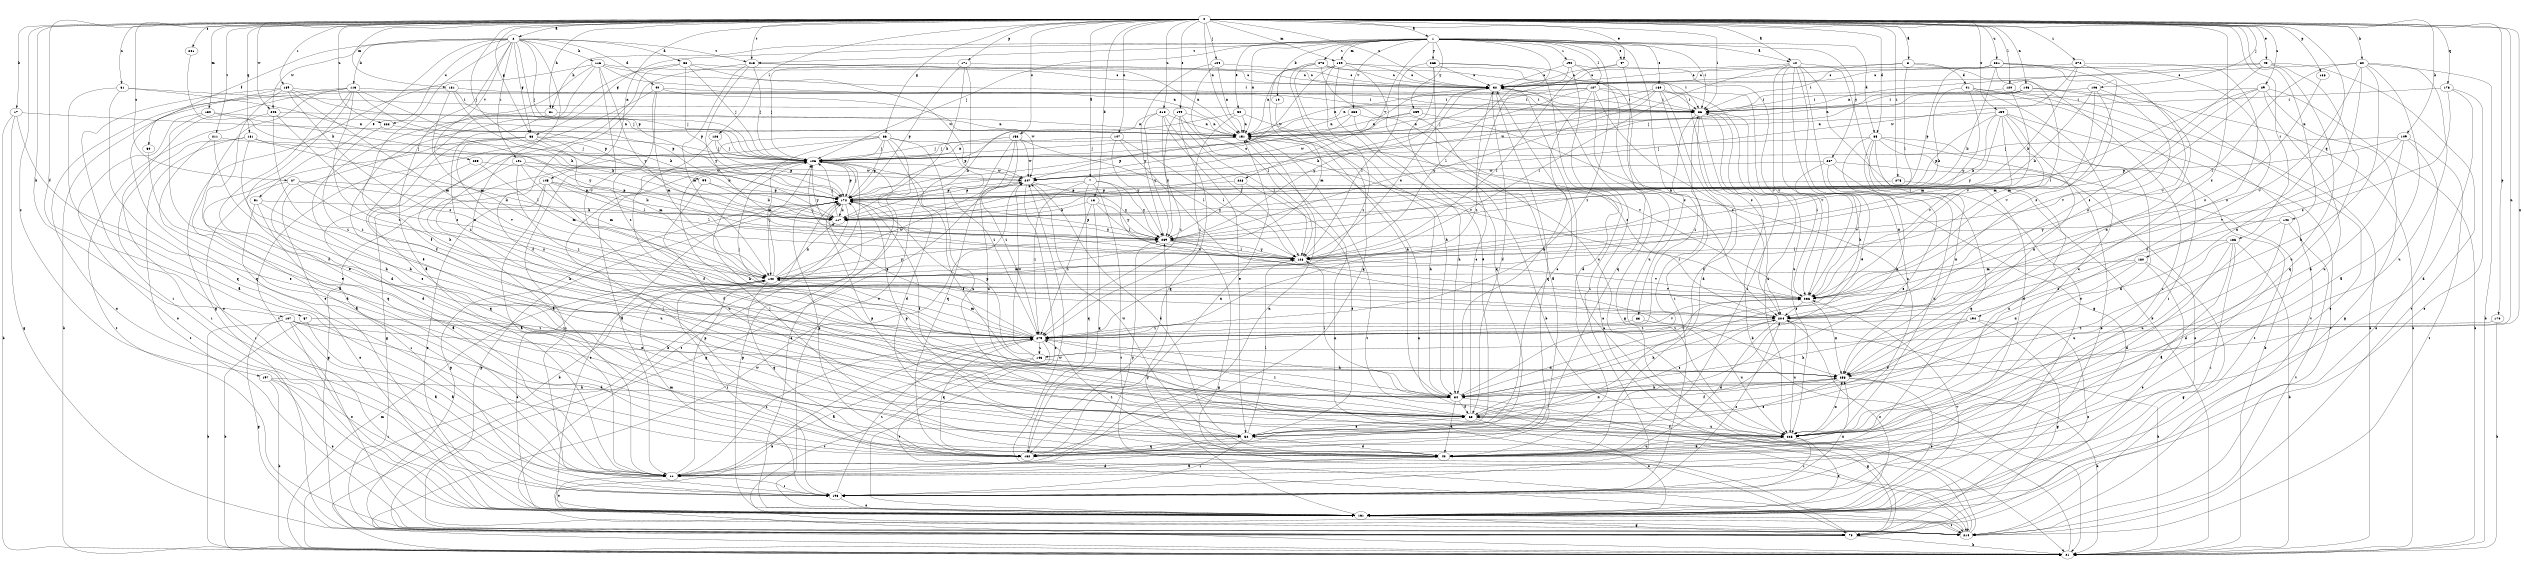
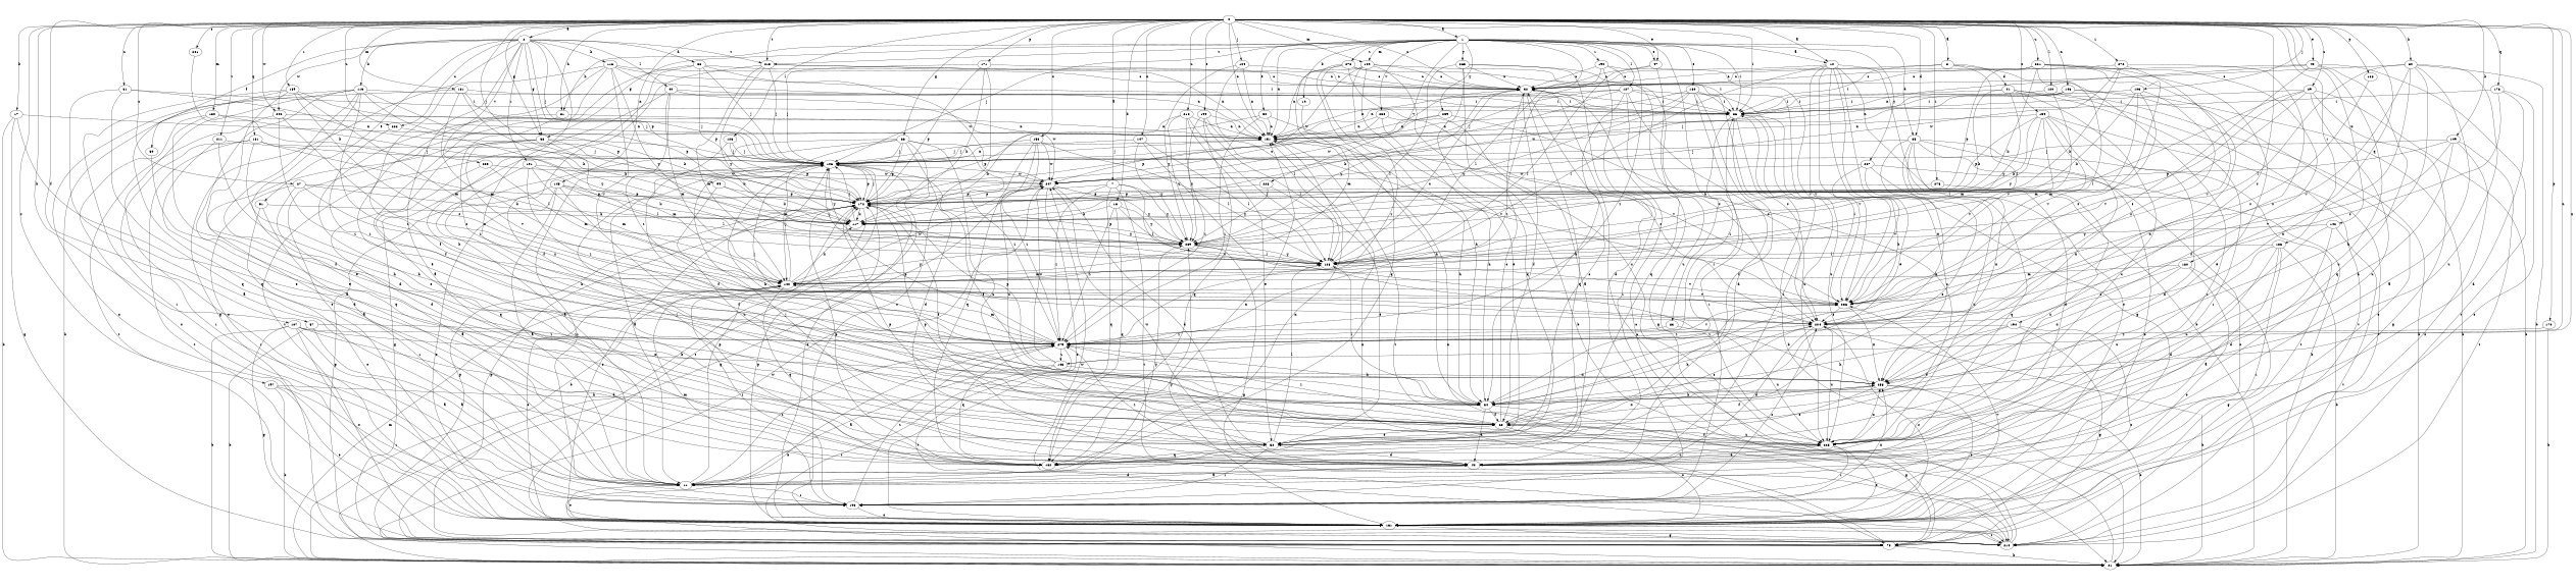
  strict digraph {
    0
    1
    2
    7
    8
    10
    17
    18
    27
    29
    31
    32
    35
    43
    47
    57
    66
    68
    80
    81
    n21 [label=86]
    99
    103
    104
    107
    109
    120
    126
    130
    131
    139
    142
    143
    145
    146
    147
    151
    153
    159
    168
    170
    171
    176
    180
    181
    186
    189
    194
    197
    199
    201
    211
    213
    218
    221
    222
    246
    258
    272
    275
    19
    50
    83
    106
    127
    128
    160
    190
    228
    233
    259
    263
    267
    278
    279
    11
    38
    40
    51
    59
    63
    113
    116
    172
    191
    235
    182
    204
    214
    269
    41
    193
    21
    52
    73
    84
    161
    236
    117
    140
    225
    42
    247
    0 -> 1 [label=a]
    0 -> 2 [label=a]
    0 -> 7 [label=a]
    0 -> 8 [label=a]
    0 -> 10 [label=a]
    0 -> 17 [label=b]
    0 -> 18 [label=b]
    0 -> 27 [label=c]
    0 -> 29 [label=c]
    0 -> 31 [label=c]
    0 -> 32 [label=c]
    0 -> 35 [label=d]
    0 -> 43 [label=e]
    0 -> 47 [label=e]
    0 -> 57 [label=f]
    0 -> 66 [label=g]
    0 -> 68 [label=g]
    0 -> 80 [label=h]
    0 -> 81 [label=h]
    0 -> n21 [label=i]
    0 -> 99 [label=j]
    0 -> 103 [label=j]
    0 -> 104 [label=j]
    0 -> 107 [label=k]
    0 -> 109 [label=k]
    0 -> 120 [label=l]
    0 -> 126 [label=l]
    0 -> 130 [label=m]
    0 -> 131 [label=m]
    0 -> 139 [label=m]
    0 -> 142 [label=n]
    0 -> 143 [label=n]
    0 -> 145 [label=n]
    0 -> 146 [label=n]
    0 -> 147 [label=n]
    0 -> 151 [label=n]
    0 -> 153 [label=o]
    0 -> 159 [label=o]
    0 -> 168 [label=p]
    0 -> 170 [label=p]
    0 -> 171 [label=p]
    0 -> 176 [label=q]
    0 -> 180 [label=q]
    0 -> 181 [label=q]
    0 -> 186 [label=r]
    0 -> 189 [label=r]
    0 -> 194 [label=s]
    0 -> 197 [label=s]
    0 -> 199 [label=s]
    0 -> 201 [label=s]
    0 -> 211 [label=t]
    0 -> 213 [label=t]
    0 -> 218 [label=u]
    0 -> 221 [label=u]
    0 -> 222 [label=u]
    0 -> 246 [label=w]
    0 -> 258 [label=x]
    0 -> 272 [label=z]
    0 -> 275 [label=z]
    1 -> 10 [label=a]
    1 -> 35 [label=d]
    1 -> 47 [label=e]
    1 -> 68 [label=g]
    1 -> 81 [label=h]
    1 -> n21 [label=i]
    1 -> 139 [label=m]
    1 -> 151 [label=n]
    1 -> 213 [label=t]
    1 -> 19 [label=b]
    1 -> 50 [label=e]
    1 -> 83 [label=h]
    1 -> 106 [label=j]
    1 -> 127 [label=l]
    1 -> 128 [label=l]
    1 -> 160 [label=o]
    1 -> 190 [label=r]
    1 -> 228 [label=v]
    1 -> 233 [label=v]
    1 -> 259 [label=y]
    1 -> 263 [label=y]
    1 -> 267 [label=y]
    1 -> 278 [label=z]
    1 -> 279 [label=z]
    2 -> 68 [label=g]
    2 -> 213 [label=t]
    2 -> 222 [label=u]
    2 -> 246 [label=w]
    2 -> 258 [label=x]
    2 -> 106 [label=j]
    2 -> 11 [label=a]
    2 -> 38 [label=d]
-   2 -> 40 [label=d]
+   2 -> 40 [label=l]
    2 -> 51 [label=e]
    2 -> 59 [label=f]
    2 -> 63 [label=f]
    2 -> 113 [label=k]
    2 -> 116 [label=k]
    2 -> 172 [label=p]
    2 -> 191 [label=r]
    2 -> 235 [label=v]
    7 -> 279 [label=z]
    7 -> 172 [label=p]
    7 -> 182 [label=q]
    7 -> 204 [label=s]
    7 -> 214 [label=t]
    7 -> 269 [label=y]
    8 -> 32 [label=c]
    8 -> n21 [label=i]
-   8 -> 117 [label=l]
+   8 -> 128 [label=l]
    8 -> 41 [label=d]
    8 -> 193 [label=r]
    10 -> 32 [label=c]
    10 -> 258 [label=x]
    10 -> 128 [label=l]
    10 -> 21 [label=b]
    10 -> 52 [label=e]
    10 -> 73 [label=g]
    10 -> 84 [label=h]
    10 -> 161 [label=o]
    10 -> 236 [label=v]
    17 -> 151 [label=n]
    17 -> 21 [label=b]
    17 -> 52 [label=e]
    17 -> 73 [label=g]
    18 -> 128 [label=l]
    18 -> 279 [label=z]
    18 -> 182 [label=q]
    18 -> 269 [label=y]
    18 -> 117 [label=k]
    27 -> 11 [label=a]
    27 -> 172 [label=p]
    27 -> 204 [label=s]
    27 -> 193 [label=r]
    27 -> 117 [label=k]
    29 -> n21 [label=i]
    29 -> 128 [label=l]
    29 -> 21 [label=b]
    29 -> 73 [label=g]
    29 -> 236 [label=v]
    29 -> 140 [label=m]
    29 -> 225 [label=u]
    31 -> n21 [label=i]
    31 -> 11 [label=a]
    31 -> 172 [label=p]
    31 -> 182 [label=q]
    32 -> n21 [label=i]
    32 -> 63 [label=f]
    32 -> 182 [label=q]
    32 -> 269 [label=y]
    35 -> 258 [label=x]
    35 -> 106 [label=j]
    35 -> 214 [label=t]
    35 -> 21 [label=b]
    35 -> 52 [label=e]
    35 -> 84 [label=h]
    35 -> 161 [label=o]
    35 -> 42 [label=d]
    43 -> 32 [label=c]
    43 -> 151 [label=n]
    43 -> 182 [label=q]
    43 -> 204 [label=s]
    43 -> 214 [label=t]
    43 -> 225 [label=u]
    47 -> 32 [label=c]
    47 -> 128 [label=l]
    47 -> 182 [label=q]
    57 -> 279 [label=z]
    57 -> 11 [label=a]
    57 -> 21 [label=b]
    66 -> 106 [label=j]
    66 -> 279 [label=z]
    66 -> 11 [label=a]
    66 -> 172 [label=p]
    66 -> 21 [label=b]
    66 -> 73 [label=g]
    66 -> 140 [label=m]
    66 -> 225 [label=u]
    66 -> 42 [label=d]
    68 -> 106 [label=j]
    68 -> 11 [label=a]
    68 -> 236 [label=v]
    68 -> 117 [label=k]
    68 -> 140 [label=m]
    68 -> 42 [label=d]
    80 -> 32 [label=c]
    80 -> 258 [label=x]
    80 -> 128 [label=l]
    80 -> 11 [label=a]
    80 -> 21 [label=b]
    80 -> 84 [label=h]
    80 -> 236 [label=v]
    80 -> 225 [label=u]
    81 -> 151 [label=n]
    81 -> 279 [label=z]
    81 -> 52 [label=e]
    n21 -> 151 [label=n]
    n21 -> 279 [label=z]
    n21 -> 63 [label=f]
    n21 -> 21 [label=b]
    n21 -> 225 [label=u]
    99 -> 172 [label=p]
    99 -> 117 [label=k]
    99 -> 225 [label=u]
    103 -> n21 [label=i]
    103 -> 204 [label=s]
    103 -> 236 [label=v]
    103 -> 117 [label=k]
    103 -> 140 [label=m]
    104 -> 32 [label=c]
    104 -> 151 [label=n]
    104 -> 128 [label=l]
    104 -> 269 [label=y]
    107 -> 258 [label=x]
    107 -> 279 [label=z]
    107 -> 11 [label=a]
    107 -> 21 [label=b]
    107 -> 73 [label=g]
    107 -> 161 [label=o]
    107 -> 42 [label=d]
    109 -> 106 [label=j]
    109 -> 172 [label=p]
    109 -> 214 [label=t]
    109 -> 84 [label=h]
    109 -> 161 [label=o]
    109 -> 236 [label=v]
    120 -> n21 [label=i]
    120 -> 21 [label=b]
    120 -> 140 [label=m]
    126 -> 106 [label=j]
    126 -> 63 [label=f]
    126 -> 172 [label=p]
    130 -> 151 [label=n]
    130 -> 52 [label=e]
    130 -> 161 [label=o]
    130 -> 117 [label=k]
    131 -> n21 [label=i]
    131 -> 106 [label=j]
    131 -> 161 [label=o]
    131 -> 117 [label=k]
    131 -> 140 [label=m]
    139 -> 32 [label=c]
    139 -> n21 [label=i]
    139 -> 151 [label=n]
    139 -> 279 [label=z]
    139 -> 21 [label=b]
    139 -> 52 [label=e]
    139 -> 247 [label=w]
    142 -> 214 [label=t]
    142 -> 269 [label=y]
    142 -> 225 [label=u]
    142 -> 42 [label=d]
    143 -> 258 [label=x]
    143 -> 11 [label=a]
    143 -> 172 [label=p]
    143 -> 214 [label=t]
    143 -> 236 [label=v]
    143 -> 247 [label=w]
    145 -> 128 [label=l]
    145 -> 11 [label=a]
    145 -> 63 [label=f]
    145 -> 172 [label=p]
    145 -> 73 [label=g]
    145 -> 161 [label=o]
    145 -> 117 [label=k]
    146 -> n21 [label=i]
    146 -> 151 [label=n]
    146 -> 106 [label=j]
    146 -> 21 [label=b]
    146 -> 161 [label=o]
    147 -> 258 [label=x]
    147 -> 106 [label=j]
    147 -> 128 [label=l]
    147 -> 269 [label=y]
    151 -> 106 [label=j]
    151 -> 214 [label=t]
    151 -> 84 [label=h]
    153 -> 106 [label=j]
    153 -> 128 [label=l]
    153 -> 279 [label=z]
    153 -> 182 [label=q]
    153 -> 225 [label=u]
    153 -> 247 [label=w]
    159 -> 151 [label=n]
    159 -> 258 [label=x]
    159 -> 128 [label=l]
    159 -> 172 [label=p]
    159 -> 214 [label=t]
    159 -> 269 [label=y]
    159 -> 236 [label=v]
    159 -> 117 [label=k]
    159 -> 42 [label=d]
    168 -> 204 [label=s]
    170 -> 279 [label=z]
    170 -> 21 [label=b]
    171 -> 32 [label=c]
    171 -> 106 [label=j]
    171 -> 172 [label=p]
    171 -> 161 [label=o]
    171 -> 117 [label=k]
    176 -> n21 [label=i]
    176 -> 204 [label=s]
    176 -> 161 [label=o]
    176 -> 42 [label=d]
    180 -> 258 [label=x]
    180 -> 204 [label=s]
    180 -> 73 [label=g]
    180 -> 161 [label=o]
    180 -> 140 [label=m]
    181 -> 106 [label=j]
    181 -> 128 [label=l]
    181 -> 214 [label=t]
    181 -> 193 [label=r]
    181 -> 84 [label=h]
    186 -> 128 [label=l]
    186 -> 11 [label=a]
    186 -> 193 [label=r]
    186 -> 21 [label=b]
    186 -> 225 [label=u]
    186 -> 42 [label=d]
    189 -> 106 [label=j]
    189 -> 63 [label=f]
    189 -> 182 [label=q]
    189 -> 204 [label=s]
    189 -> 193 [label=r]
    189 -> 140 [label=m]
    194 -> 279 [label=z]
    194 -> 63 [label=f]
    194 -> 73 [label=g]
    194 -> 84 [label=h]
    194 -> 161 [label=o]
    197 -> 193 [label=r]
    197 -> 21 [label=b]
    197 -> 84 [label=h]
    197 -> 161 [label=o]
    199 -> 151 [label=n]
    199 -> 128 [label=l]
    199 -> 182 [label=q]
    199 -> 269 [label=y]
    199 -> 236 [label=v]
    201 -> 117 [label=k]
    211 -> 106 [label=j]
    211 -> 84 [label=h]
    211 -> 42 [label=d]
    213 -> 32 [label=c]
    213 -> 151 [label=n]
    213 -> 106 [label=j]
    213 -> 63 [label=f]
    213 -> 269 [label=y]
    213 -> 140 [label=m]
    218 -> 151 [label=n]
    218 -> 128 [label=l]
    218 -> 279 [label=z]
    218 -> 269 [label=y]
    218 -> 52 [label=e]
    218 -> 117 [label=k]
    221 -> 32 [label=c]
    221 -> 258 [label=x]
    221 -> 63 [label=f]
    221 -> 172 [label=p]
    221 -> 204 [label=s]
+   221 -> 52 [label=e]
    221 -> 236 [label=v]
    221 -> 117 [label=k]
    222 -> 279 [label=z]
    222 -> 269 [label=y]
    246 -> 151 [label=n]
    246 -> 279 [label=z]
    246 -> 204 [label=s]
    246 -> 214 [label=t]
    258 -> 63 [label=f]
    258 -> 21 [label=b]
    258 -> 52 [label=e]
    258 -> 84 [label=h]
    258 -> 161 [label=o]
    272 -> 32 [label=c]
    272 -> 204 [label=s]
    272 -> 236 [label=v]
    272 -> 117 [label=k]
    272 -> 247 [label=w]
    275 -> 172 [label=p]
    275 -> 225 [label=u]
    19 -> 84 [label=h]
    50 -> 151 [label=n]
    50 -> 279 [label=z]
    50 -> 172 [label=p]
    50 -> 236 [label=v]
    83 -> 279 [label=z]
    83 -> 225 [label=u]
    106 -> 151 [label=n]
    106 -> 11 [label=a]
    106 -> 63 [label=f]
    106 -> 172 [label=p]
    106 -> 214 [label=t]
    106 -> 269 [label=y]
    106 -> 193 [label=r]
    106 -> 84 [label=h]
    106 -> 161 [label=o]
    106 -> 247 [label=w]
    127 -> n21 [label=i]
    127 -> 151 [label=n]
    127 -> 106 [label=j]
    127 -> 204 [label=s]
    127 -> 73 [label=g]
    127 -> 84 [label=h]
    127 -> 236 [label=v]
    127 -> 117 [label=k]
    128 -> 32 [label=c]
    128 -> 106 [label=j]
    128 -> 269 [label=y]
    128 -> 236 [label=v]
    128 -> 140 [label=m]
    160 -> n21 [label=i]
    160 -> 151 [label=n]
    160 -> 269 [label=y]
    160 -> 193 [label=r]
    160 -> 225 [label=u]
    160 -> 42 [label=d]
    160 -> 247 [label=w]
    190 -> 32 [label=c]
    190 -> 279 [label=z]
    190 -> 204 [label=s]
    190 -> 193 [label=r]
    190 -> 236 [label=v]
    228 -> 172 [label=p]
    228 -> 269 [label=y]
    228 -> 52 [label=e]
    233 -> 151 [label=n]
    233 -> 172 [label=p]
    233 -> 204 [label=s]
    233 -> 84 [label=h]
    259 -> 151 [label=n]
    259 -> 225 [label=u]
    259 -> 247 [label=w]
    263 -> 32 [label=c]
    263 -> 128 [label=l]
    263 -> 11 [label=a]
    263 -> 182 [label=q]
    263 -> 225 [label=u]
    263 -> 42 [label=d]
    267 -> 182 [label=q]
    267 -> 161 [label=o]
    267 -> 236 [label=v]
    267 -> 225 [label=u]
    267 -> 247 [label=w]
    278 -> 32 [label=c]
    278 -> 182 [label=q]
    278 -> 204 [label=s]
    278 -> 84 [label=h]
    278 -> 140 [label=m]
    278 -> 225 [label=u]
    279 -> 143 [label=z]
    279 -> 106 [label=j]
    279 -> 172 [label=p]
    279 -> 182 [label=q]
    279 -> 214 [label=t]
    279 -> 21 [label=b]
    279 -> 84 [label=h]
    279 -> 236 [label=v]
    279 -> 140 [label=m]
    11 -> 151 [label=n]
    11 -> 279 [label=z]
    11 -> 172 [label=p]
    11 -> 269 [label=y]
    11 -> 193 [label=r]
    11 -> 161 [label=o]
    11 -> 42 [label=d]
    38 -> 32 [label=c]
    38 -> 106 [label=j]
    38 -> 172 [label=p]
    38 -> 84 [label=h]
    38 -> 161 [label=o]
    38 -> 247 [label=w]
    40 -> n21 [label=i]
    40 -> 279 [label=z]
    40 -> 214 [label=t]
    40 -> 140 [label=m]
    40 -> 247 [label=w]
    51 -> 193 [label=r]
    51 -> 161 [label=o]
    51 -> 117 [label=k]
-   51 -> 225 [label=u]
    59 -> 182 [label=q]
    63 -> 32 [label=c]
    63 -> 258 [label=x]
    63 -> 279 [label=z]
    63 -> 204 [label=s]
    63 -> 52 [label=e]
    63 -> 161 [label=o]
    63 -> 225 [label=u]
    113 -> n21 [label=i]
    113 -> 279 [label=z]
    113 -> 11 [label=a]
    113 -> 172 [label=p]
    113 -> 21 [label=b]
    113 -> 52 [label=e]
    113 -> 161 [label=o]
    113 -> 117 [label=k]
    113 -> 42 [label=d]
    116 -> 32 [label=c]
    116 -> n21 [label=i]
    116 -> 151 [label=n]
    116 -> 63 [label=f]
    116 -> 269 [label=y]
    116 -> 52 [label=e]
    116 -> 73 [label=g]
    116 -> 236 [label=v]
    172 -> 32 [label=c]
    172 -> 106 [label=j]
    172 -> 63 [label=f]
    172 -> 21 [label=b]
    172 -> 161 [label=o]
    172 -> 117 [label=k]
    191 -> 128 [label=l]
    191 -> 279 [label=z]
    191 -> 84 [label=h]
    191 -> 140 [label=m]
    191 -> 247 [label=w]
    235 -> 182 [label=q]
    235 -> 140 [label=m]
    235 -> 247 [label=w]
    182 -> 151 [label=n]
    182 -> 106 [label=j]
    182 -> 172 [label=p]
    204 -> 279 [label=z]
    204 -> 21 [label=b]
    204 -> 84 [label=h]
    204 -> 225 [label=u]
    204 -> 42 [label=d]
    214 -> 32 [label=c]
    214 -> 151 [label=n]
    214 -> 172 [label=p]
    214 -> 247 [label=w]
    269 -> 128 [label=l]
    269 -> 172 [label=p]
    269 -> 73 [label=g]
-   189 -> n21 [label=i]
+   41 -> n21 [label=i]
    41 -> 214 [label=t]
    41 -> 269 [label=y]
    41 -> 193 [label=r]
    41 -> 117 [label=k]
    41 -> 225 [label=u]
    193 -> 258 [label=x]
    193 -> 279 [label=z]
    193 -> 204 [label=s]
    193 -> 161 [label=o]
    193 -> 140 [label=m]
    21 -> 32 [label=c]
    21 -> 140 [label=m]
    21 -> 247 [label=w]
    52 -> 32 [label=c]
    52 -> 128 [label=l]
    52 -> 172 [label=p]
    52 -> 182 [label=q]
    52 -> 193 [label=r]
    52 -> 42 [label=d]
    73 -> 151 [label=n]
    73 -> 172 [label=p]
    73 -> 21 [label=b]
    84 -> n21 [label=i]
    84 -> 128 [label=l]
    84 -> 63 [label=f]
    84 -> 73 [label=g]
    84 -> 42 [label=d]
    161 -> 172 [label=p]
    161 -> 204 [label=s]
    161 -> 214 [label=t]
    161 -> 269 [label=y]
    161 -> 73 [label=g]
    161 -> 236 [label=v]
    236 -> n21 [label=i]
    236 -> 258 [label=x]
    236 -> 204 [label=s]
    117 -> 106 [label=j]
    117 -> 269 [label=y]
    140 -> 106 [label=j]
    140 -> 182 [label=q]
    140 -> 269 [label=y]
    140 -> 193 [label=r]
    140 -> 161 [label=o]
    140 -> 236 [label=v]
    140 -> 117 [label=k]
    140 -> 247 [label=w]
    225 -> 258 [label=x]
    225 -> 63 [label=f]
    225 -> 172 [label=p]
    225 -> 193 [label=r]
    225 -> 161 [label=o]
    225 -> 42 [label=d]
    42 -> n21 [label=i]
    42 -> 106 [label=j]
    42 -> 279 [label=z]
    42 -> 11 [label=a]
    42 -> 225 [label=u]
    42 -> 247 [label=w]
    247 -> 172 [label=p]
    247 -> 269 [label=y]
    247 -> 73 [label=g]
    247 -> 161 [label=o]
    247 -> 42 [label=d]
  }
